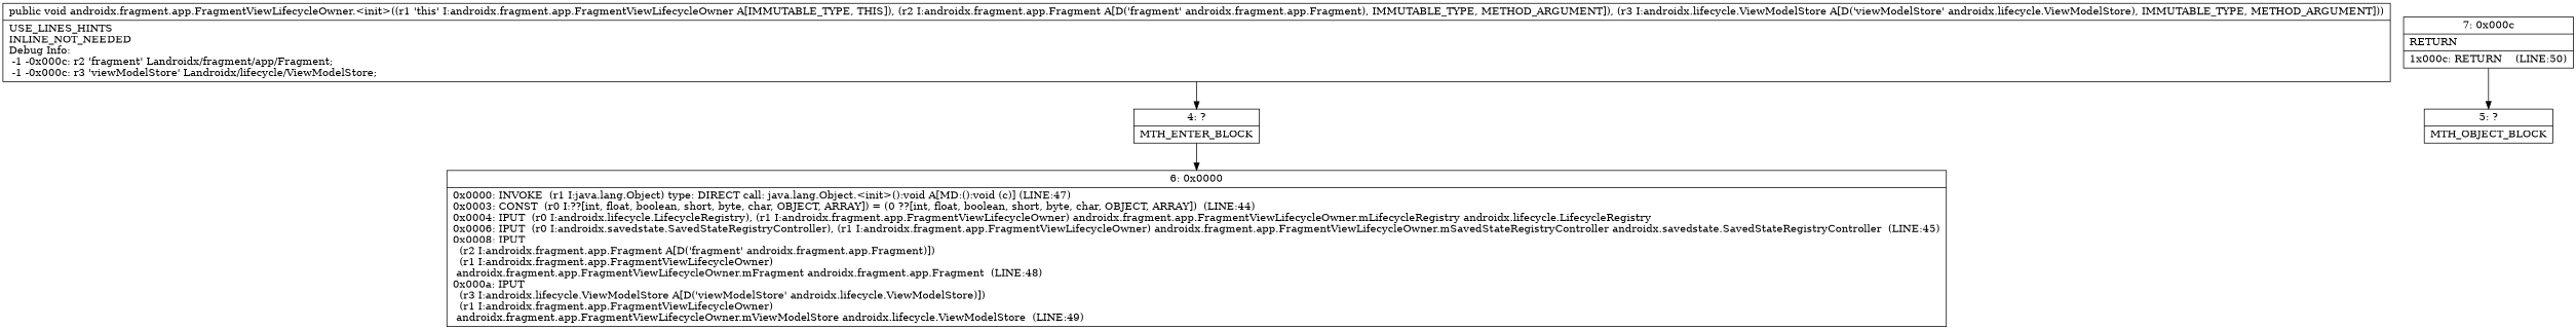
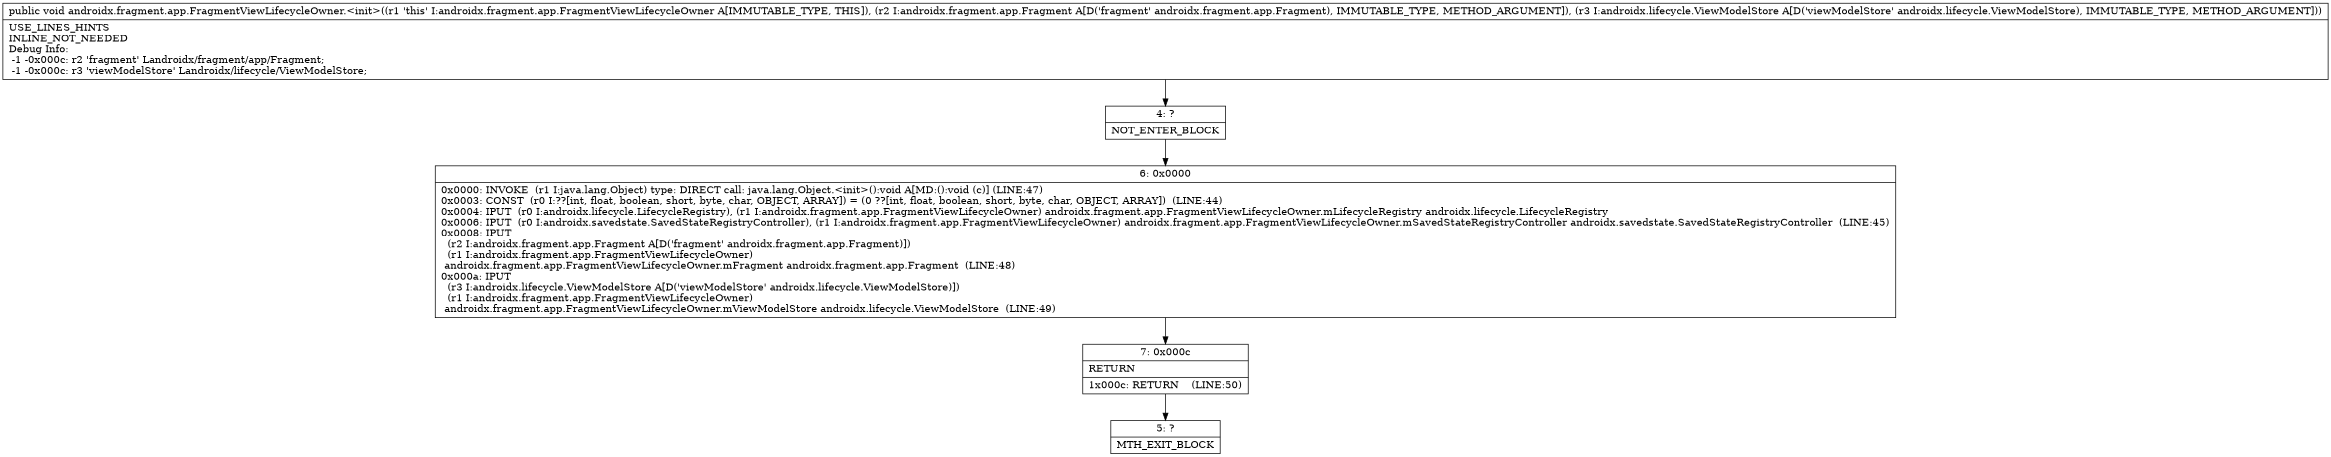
  digraph {
    node [shape=record]
-   n1 [label="{4\:\ ?|MTH_ENTER_BLOCK\l}"]
+   n1 [label="{4\:\ ?|NOT_ENTER_BLOCK\l}"]
    n2 [label="{6\:\ 0x0000|0x0000: INVOKE  (r1 I:java.lang.Object) type: DIRECT call: java.lang.Object.\<init\>():void A[MD:():void (c)] (LINE:47)\l0x0003: CONST  (r0 I:??[int, float, boolean, short, byte, char, OBJECT, ARRAY]) = (0 ??[int, float, boolean, short, byte, char, OBJECT, ARRAY])  (LINE:44)\l0x0004: IPUT  (r0 I:androidx.lifecycle.LifecycleRegistry), (r1 I:androidx.fragment.app.FragmentViewLifecycleOwner) androidx.fragment.app.FragmentViewLifecycleOwner.mLifecycleRegistry androidx.lifecycle.LifecycleRegistry \l0x0006: IPUT  (r0 I:androidx.savedstate.SavedStateRegistryController), (r1 I:androidx.fragment.app.FragmentViewLifecycleOwner) androidx.fragment.app.FragmentViewLifecycleOwner.mSavedStateRegistryController androidx.savedstate.SavedStateRegistryController  (LINE:45)\l0x0008: IPUT  \l  (r2 I:androidx.fragment.app.Fragment A[D('fragment' androidx.fragment.app.Fragment)])\l  (r1 I:androidx.fragment.app.FragmentViewLifecycleOwner)\l androidx.fragment.app.FragmentViewLifecycleOwner.mFragment androidx.fragment.app.Fragment  (LINE:48)\l0x000a: IPUT  \l  (r3 I:androidx.lifecycle.ViewModelStore A[D('viewModelStore' androidx.lifecycle.ViewModelStore)])\l  (r1 I:androidx.fragment.app.FragmentViewLifecycleOwner)\l androidx.fragment.app.FragmentViewLifecycleOwner.mViewModelStore androidx.lifecycle.ViewModelStore  (LINE:49)\l}"]
    n3 [label="{7\:\ 0x000c|RETURN\l|1x000c: RETURN    (LINE:50)\l}"]
-   n4 [label="{5\:\ ?|MTH_OBJECT_BLOCK\l}"]
+   n4 [label="{5\:\ ?|MTH_EXIT_BLOCK\l}"]
    n5 [label="{public void androidx.fragment.app.FragmentViewLifecycleOwner.\<init\>((r1 'this' I:androidx.fragment.app.FragmentViewLifecycleOwner A[IMMUTABLE_TYPE, THIS]), (r2 I:androidx.fragment.app.Fragment A[D('fragment' androidx.fragment.app.Fragment), IMMUTABLE_TYPE, METHOD_ARGUMENT]), (r3 I:androidx.lifecycle.ViewModelStore A[D('viewModelStore' androidx.lifecycle.ViewModelStore), IMMUTABLE_TYPE, METHOD_ARGUMENT]))  | USE_LINES_HINTS\lINLINE_NOT_NEEDED\lDebug Info:\l  \-1 \-0x000c: r2 'fragment' Landroidx\/fragment\/app\/Fragment;\l  \-1 \-0x000c: r3 'viewModelStore' Landroidx\/lifecycle\/ViewModelStore;\l}"]
    n1 -> n2
+   n2 -> n3
    n3 -> n4
    n5 -> n1
  }
